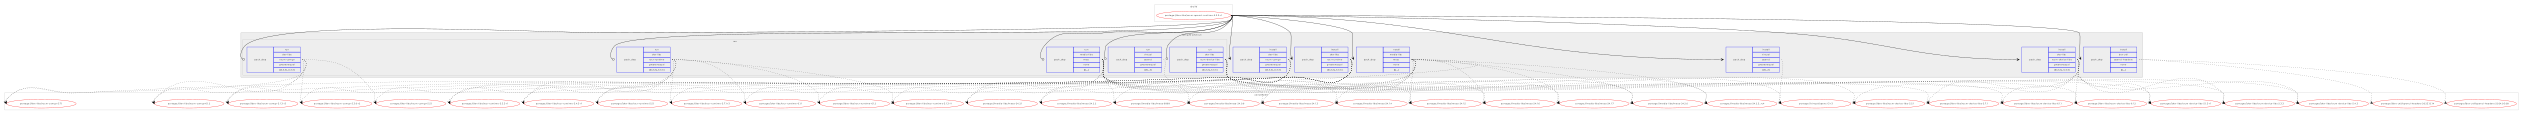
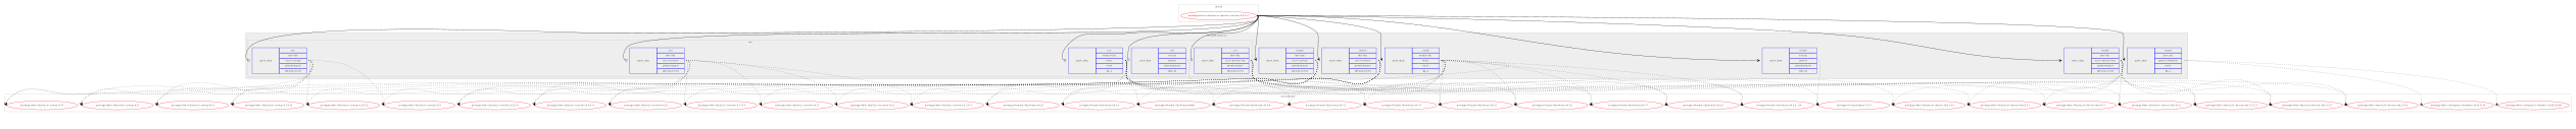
  digraph {
    compound=true
    concentrate=true
    fontname=Montserrat
    fontsize=10
    newrank=true
    rankdir=TB
    ranksep=1.5
    node [color=red fontname=Montserrat fontsize=10]
    edge [arrowhead=vee fontname=Montserrat headport=w style=dotted tailport=e weight=100]
-   n1 [label="portage://dev-libs/rocm-opencl-runtime-5.3.3-r1" width=4]
+   n1 [label="portage://rocm-libs/rocm-opencl-runtime-5.3.3-r1" width=4]
    n2 [color=blue label=<<TABLE BORDER="0" CELLBORDER="1" CELLSPACING="0" CELLPADDING="4" WIDTH="220"><TR><TD ROWSPAN="6" CELLPADDING="30">pack_dep</TD></TR><TR><TD WIDTH="110">install</TD></TR><TR><TD>dev-libs</TD></TR><TR><TD>rocm-comgr</TD></TR><TR><TD>greaterequal</TD></TR><TR><TD>[[5,3,3],,,5.3.3]</TD></TR></TABLE>> shape=none]
    n3 [color=blue label=<<TABLE BORDER="0" CELLBORDER="1" CELLSPACING="0" CELLPADDING="4" WIDTH="220"><TR><TD ROWSPAN="6" CELLPADDING="30">pack_dep</TD></TR><TR><TD WIDTH="110">install</TD></TR><TR><TD>dev-libs</TD></TR><TR><TD>rocm-device-libs</TD></TR><TR><TD>greaterequal</TD></TR><TR><TD>[[5,3,3],,,5.3.3]</TD></TR></TABLE>> shape=none]
    n4 [color=blue label=<<TABLE BORDER="0" CELLBORDER="1" CELLSPACING="0" CELLPADDING="4" WIDTH="220"><TR><TD ROWSPAN="6" CELLPADDING="30">pack_dep</TD></TR><TR><TD WIDTH="110">install</TD></TR><TR><TD>dev-libs</TD></TR><TR><TD>rocr-runtime</TD></TR><TR><TD>greaterequal</TD></TR><TR><TD>[[5,3,3],,,5.3.3]</TD></TR></TABLE>> shape=none]
    n5 [color=blue label=<<TABLE BORDER="0" CELLBORDER="1" CELLSPACING="0" CELLPADDING="4" WIDTH="220"><TR><TD ROWSPAN="6" CELLPADDING="30">pack_dep</TD></TR><TR><TD WIDTH="110">install</TD></TR><TR><TD>dev-util</TD></TR><TR><TD>opencl-headers</TD></TR><TR><TD>none</TD></TR><TR><TD>[[],,,,]</TD></TR></TABLE>> shape=none]
    n6 [color=blue label=<<TABLE BORDER="0" CELLBORDER="1" CELLSPACING="0" CELLPADDING="4" WIDTH="220"><TR><TD ROWSPAN="6" CELLPADDING="30">pack_dep</TD></TR><TR><TD WIDTH="110">install</TD></TR><TR><TD>media-libs</TD></TR><TR><TD>mesa</TD></TR><TR><TD>none</TD></TR><TR><TD>[[],,,,]</TD></TR></TABLE>> shape=none]
    n7 [color=blue label=<<TABLE BORDER="0" CELLBORDER="1" CELLSPACING="0" CELLPADDING="4" WIDTH="220"><TR><TD ROWSPAN="6" CELLPADDING="30">pack_dep</TD></TR><TR><TD WIDTH="110">install</TD></TR><TR><TD>virtual</TD></TR><TR><TD>opencl</TD></TR><TR><TD>greaterequal</TD></TR><TR><TD>[[3],,,3]</TD></TR></TABLE>> shape=none]
    n8 [color=blue label=<<TABLE BORDER="0" CELLBORDER="1" CELLSPACING="0" CELLPADDING="4" WIDTH="220"><TR><TD ROWSPAN="6" CELLPADDING="30">pack_dep</TD></TR><TR><TD WIDTH="110">run</TD></TR><TR><TD>dev-libs</TD></TR><TR><TD>rocm-comgr</TD></TR><TR><TD>greaterequal</TD></TR><TR><TD>[[5,3,3],,,5.3.3]</TD></TR></TABLE>> shape=none]
    n9 [color=blue label=<<TABLE BORDER="0" CELLBORDER="1" CELLSPACING="0" CELLPADDING="4" WIDTH="220"><TR><TD ROWSPAN="6" CELLPADDING="30">pack_dep</TD></TR><TR><TD WIDTH="110">run</TD></TR><TR><TD>dev-libs</TD></TR><TR><TD>rocm-device-libs</TD></TR><TR><TD>greaterequal</TD></TR><TR><TD>[[5,3,3],,,5.3.3]</TD></TR></TABLE>> shape=none]
    n10 [color=blue label=<<TABLE BORDER="0" CELLBORDER="1" CELLSPACING="0" CELLPADDING="4" WIDTH="220"><TR><TD ROWSPAN="6" CELLPADDING="30">pack_dep</TD></TR><TR><TD WIDTH="110">run</TD></TR><TR><TD>dev-libs</TD></TR><TR><TD>rocr-runtime</TD></TR><TR><TD>greaterequal</TD></TR><TR><TD>[[5,3,3],,,5.3.3]</TD></TR></TABLE>> shape=none]
    n11 [color=blue label=<<TABLE BORDER="0" CELLBORDER="1" CELLSPACING="0" CELLPADDING="4" WIDTH="220"><TR><TD ROWSPAN="6" CELLPADDING="30">pack_dep</TD></TR><TR><TD WIDTH="110">run</TD></TR><TR><TD>media-libs</TD></TR><TR><TD>mesa</TD></TR><TR><TD>none</TD></TR><TR><TD>[[],,,,]</TD></TR></TABLE>> shape=none]
    n12 [color=blue label=<<TABLE BORDER="0" CELLBORDER="1" CELLSPACING="0" CELLPADDING="4" WIDTH="220"><TR><TD ROWSPAN="6" CELLPADDING="30">pack_dep</TD></TR><TR><TD WIDTH="110">run</TD></TR><TR><TD>virtual</TD></TR><TR><TD>opencl</TD></TR><TR><TD>greaterequal</TD></TR><TR><TD>[[3],,,3]</TD></TR></TABLE>> shape=none]
    n13 [label="portage://dev-libs/rocm-comgr-6.1.2" width=4]
+   n14 [label="portage://dev-libs/rocm-comgr-6.1.1" width=4]
    n15 [label="portage://dev-libs/rocm-comgr-5.7.1" width=4]
    n16 [label="portage://dev-libs/rocm-comgr-5.5.1" width=4]
    n17 [label="portage://dev-libs/rocm-comgr-5.3.6-r2" width=4]
    n18 [label="portage://dev-libs/rocm-comgr-5.1.3-r3" width=4]
    n19 [label="portage://dev-libs/rocm-device-libs-6.1.2" width=4]
    n20 [label="portage://dev-libs/rocm-device-libs-6.1.1" width=4]
    n21 [label="portage://dev-libs/rocm-device-libs-5.7.1" width=4]
    n22 [label="portage://dev-libs/rocm-device-libs-5.5.1" width=4]
    n23 [label="portage://dev-libs/rocm-device-libs-5.4.3" width=4]
    n24 [label="portage://dev-libs/rocm-device-libs-2.3.3" width=4]
    n25 [label="portage://dev-libs/rocm-device-libs-5.1.3-r1" width=4]
    n26 [label="portage://dev-libs/rocr-runtime-6.1.2" width=4]
    n27 [label="portage://dev-libs/rocr-runtime-6.1.1" width=4]
    n28 [label="portage://dev-libs/rocr-runtime-5.7.1-r3" width=4]
    n29 [label="portage://dev-libs/rocr-runtime-5.5.1" width=4]
    n30 [label="portage://dev-libs/rocr-runtime-5.4.3-r1" width=4]
    n31 [label="portage://dev-libs/rocr-runtime-5.3.3-r1" width=4]
    n32 [label="portage://dev-libs/rocr-runtime-5.1.3-r1" width=4]
    n33 [label="portage://dev-util/opencl-headers-2024.05.08" width=4]
    n34 [label="portage://dev-util/opencl-headers-2023.12.14" width=4]
    n35 [label="portage://media-libs/mesa-9999" width=4]
    n36 [label="portage://media-libs/mesa-24.2.2" width=4]
    n37 [label="portage://media-libs/mesa-24.2.1" width=4]
    n38 [label="portage://media-libs/mesa-24.2.5_rc4" width=4]
    n39 [label="portage://media-libs/mesa-24.2.0" width=4]
    n40 [label="portage://media-libs/mesa-24.1.7" width=4]
    n41 [label="portage://media-libs/mesa-24.1.6" width=4]
    n42 [label="portage://media-libs/mesa-24.1.5" width=4]
    n43 [label="portage://media-libs/mesa-24.1.4" width=4]
    n44 [label="portage://media-libs/mesa-24.1.3" width=4]
    n45 [label="portage://media-libs/mesa-24.0.9" width=4]
    n46 [label="portage://virtual/opencl-3-r3" width=4]
    subgraph cluster_1 {
      color=gray
      label=<<i>ebuild</i>>
      n1
    }
    subgraph cluster_2 {
      color=gray
      label=<<i>dependencies</i>>
      subgraph cluster_3 {
        color=gray
        fillcolor="#eeeeee"
        label=<<i>compile</i>>
        style=filled
        subgraph sub_4 {
          color=gray
          fillcolor="#eeeeee"
          label=<<i>compile</i>>
          style=filled
          n2
        }
        subgraph sub_5 {
          color=gray
          fillcolor="#eeeeee"
          label=<<i>compile</i>>
          style=filled
          n3
        }
        subgraph sub_6 {
          color=gray
          fillcolor="#eeeeee"
          label=<<i>compile</i>>
          style=filled
          n4
        }
        subgraph sub_7 {
          color=gray
          fillcolor="#eeeeee"
          label=<<i>compile</i>>
          style=filled
          n5
        }
        subgraph sub_8 {
          color=gray
          fillcolor="#eeeeee"
          label=<<i>compile</i>>
          style=filled
          n6
        }
        subgraph sub_9 {
          color=gray
          fillcolor="#eeeeee"
          label=<<i>compile</i>>
          style=filled
          n7
        }
      }
      subgraph cluster_10 {
        color=gray
        fillcolor="#eeeeee"
        label=<<i>compile and run</i>>
        style=filled
      }
      subgraph cluster_11 {
        color=gray
        fillcolor="#eeeeee"
        label=<<i>run</i>>
        style=filled
        subgraph sub_12 {
          color=gray
          fillcolor="#eeeeee"
          label=<<i>run</i>>
          style=filled
          n8
        }
        subgraph sub_13 {
          color=gray
          fillcolor="#eeeeee"
          label=<<i>run</i>>
          style=filled
          n9
        }
        subgraph sub_14 {
          color=gray
          fillcolor="#eeeeee"
          label=<<i>run</i>>
          style=filled
          n10
        }
        subgraph sub_15 {
          color=gray
          fillcolor="#eeeeee"
          label=<<i>run</i>>
          style=filled
          n11
        }
        subgraph sub_16 {
          color=gray
          fillcolor="#eeeeee"
          label=<<i>run</i>>
          style=filled
          n12
        }
      }
    }
    subgraph cluster_17 {
      color=gray
      label=<<i>candidates</i>>
      rank=same
      subgraph sub_18 {
        color=black
        label=<<i>candidates</i>>
        nodesep=1
        rank=same
        n13
+       n14
        n15
        n16
        n17
        n18
      }
      subgraph sub_19 {
        color=black
        label=<<i>candidates</i>>
        nodesep=1
        rank=same
        n19
        n20
        n21
        n22
        n23
        n24
        n25
      }
      subgraph sub_20 {
        color=black
        label=<<i>candidates</i>>
        nodesep=1
        rank=same
        n26
        n27
        n28
        n29
        n30
        n31
        n32
      }
      subgraph sub_21 {
        color=black
        label=<<i>candidates</i>>
        nodesep=1
        rank=same
        n33
        n34
      }
      subgraph sub_22 {
        color=black
        label=<<i>candidates</i>>
        nodesep=1
        rank=same
        n35
        n36
        n37
        n38
        n39
        n40
        n41
        n42
        n43
        n44
        n45
      }
      subgraph sub_23 {
        color=black
        label=<<i>candidates</i>>
        nodesep=1
        rank=same
        n46
      }
      subgraph sub_24 {
        color=black
        label=<<i>candidates</i>>
        nodesep=1
        rank=same
        n13
+       n14
        n15
        n16
        n17
        n18
      }
      subgraph sub_25 {
        color=black
        label=<<i>candidates</i>>
        nodesep=1
        rank=same
        n19
        n20
        n21
        n22
        n23
        n24
        n25
      }
      subgraph sub_26 {
        color=black
        label=<<i>candidates</i>>
        nodesep=1
        rank=same
        n26
        n27
        n28
        n29
        n30
        n31
        n32
      }
      subgraph sub_27 {
        color=black
        label=<<i>candidates</i>>
        nodesep=1
        rank=same
        n35
        n36
        n37
        n38
        n39
        n40
        n41
        n42
        n43
        n44
        n45
      }
      subgraph sub_28 {
        color=black
        label=<<i>candidates</i>>
        nodesep=1
        rank=same
        n46
      }
    }
    n1 -> n2 [style=solid weight=20]
    n1 -> n3 [style=solid weight=20]
    n1 -> n4 [style=solid weight=20]
    n1 -> n5 [style=solid weight=20]
    n1 -> n6 [style=solid weight=20]
    n1 -> n7 [style=solid weight=20]
    n1 -> n8 [arrowhead=odot style=solid weight=20]
    n1 -> n9 [arrowhead=odot style=solid weight=20]
    n1 -> n10 [arrowhead=odot style=solid weight=20]
    n1 -> n11 [arrowhead=odot style=solid weight=20]
    n1 -> n12 [arrowhead=odot style=solid weight=20]
    n2 -> n13
+   n2 -> n14
    n2 -> n15
    n2 -> n16
    n2 -> n17
    n2 -> n18
    n3 -> n19
    n3 -> n20
    n3 -> n21
    n3 -> n22
    n3 -> n23
    n3 -> n24
    n3 -> n25
    n4 -> n26
    n4 -> n27
    n4 -> n28
    n4 -> n29
    n4 -> n30
    n4 -> n31
    n4 -> n32
    n5 -> n33
    n5 -> n34
    n6 -> n35
    n6 -> n36
    n6 -> n37
    n6 -> n38
    n6 -> n39
    n6 -> n40
    n6 -> n41
    n6 -> n42
    n6 -> n43
    n6 -> n44
    n6 -> n45
    n7 -> n46
    n8 -> n13
+   n8 -> n14
    n8 -> n15
    n8 -> n16
    n8 -> n17
    n8 -> n18
    n9 -> n19
    n9 -> n20
    n9 -> n21
    n9 -> n22
    n9 -> n23
    n9 -> n24
    n9 -> n25
    n10 -> n26
    n10 -> n27
    n10 -> n28
    n10 -> n29
    n10 -> n30
    n10 -> n31
    n10 -> n32
    n11 -> n35
    n11 -> n36
    n11 -> n37
    n11 -> n38
    n11 -> n39
    n11 -> n40
    n11 -> n41
    n11 -> n42
    n11 -> n43
    n11 -> n44
    n11 -> n45
    n12 -> n46
  }
